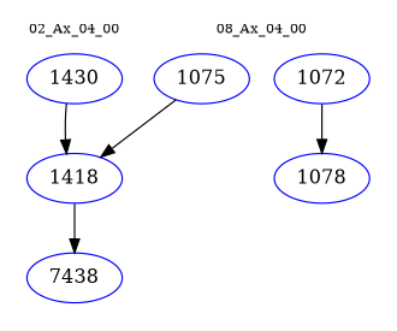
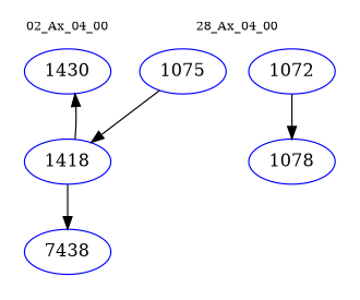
  digraph {
    node [color=blue]
    edge [color=black]
    n1 [label=1430]
    n2 [label=1418]
    n3 [label=7438]
    n4 [label=1075]
    n5 [label=1072]
    n6 [label=1078]
    subgraph cluster_1 {
      color=white
      fontsize=10
      label="02_Ax_04_00"
      n1
      n2
      n3
    }
    subgraph cluster_2 {
      color=white
      fontsize=10
-     label="08_Ax_04_00"
+     label="28_Ax_04_00"
      n4
      n5
      n6
    }
-   n1 -> n2
+   n2 -> n1
    n2 -> n3
    n4 -> n2
    n5 -> n6
  }
